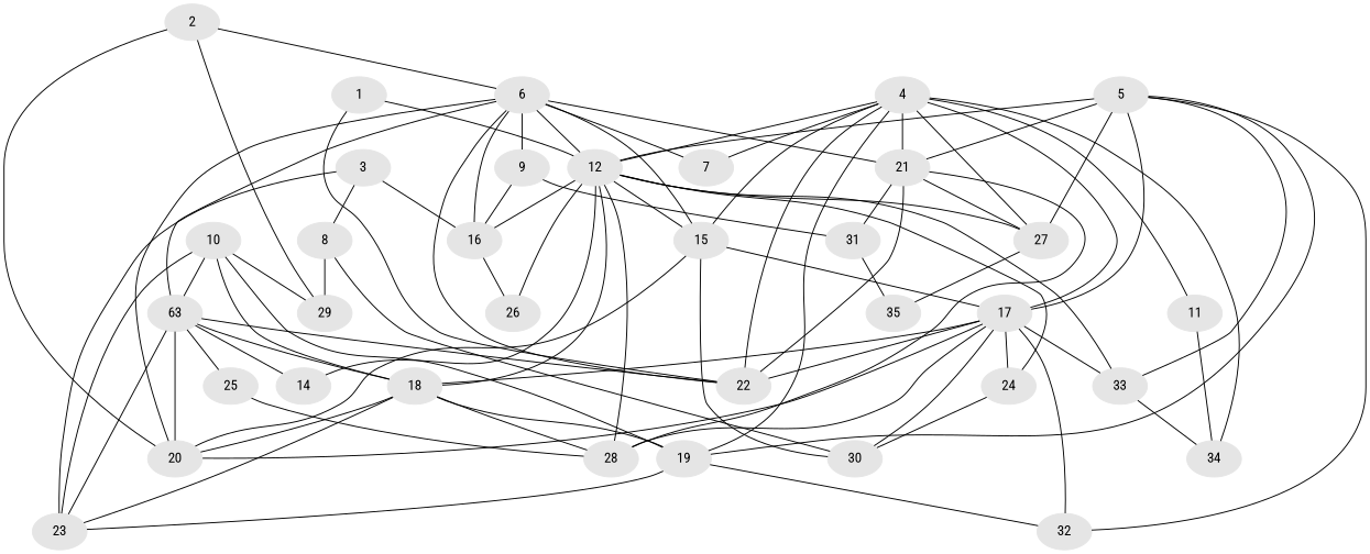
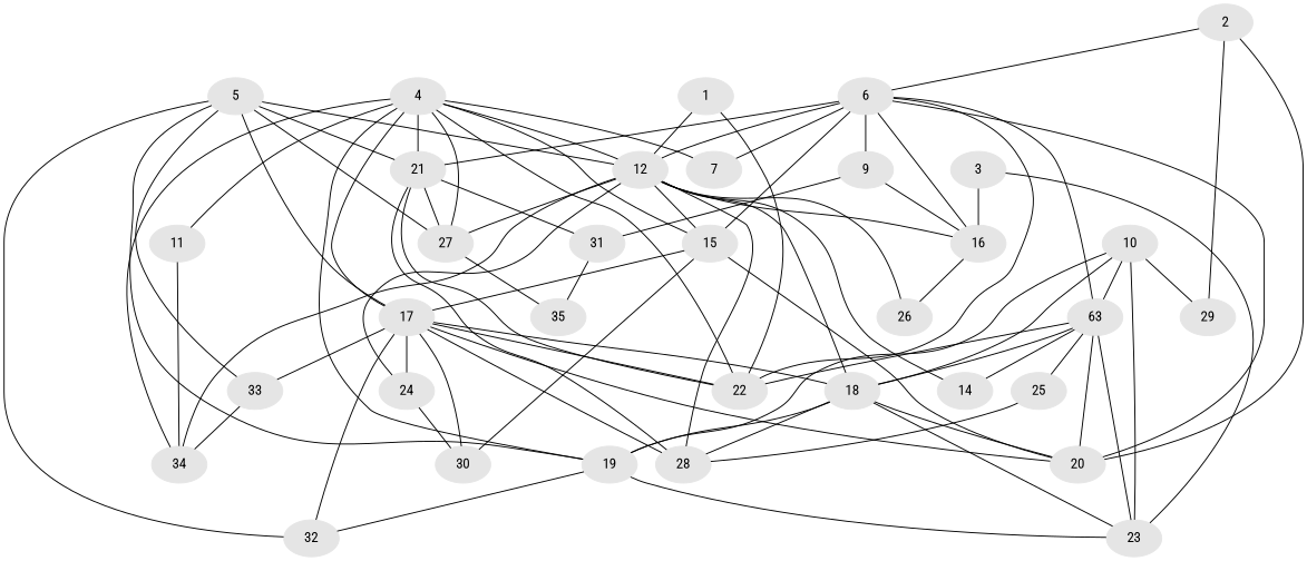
  graph {
    fontname="Roboto Condensed"
    node [color=gray90 fontname="Roboto Condensed" style=filled]
    edge [fontname="Roboto Condensed" weight=1.0]
    1
    12
    22
    15
    27
    34
    16
    18
    14
    24
    26
    28
    2
    6
    20
    29
    7
    21
    9
    n20 [label=63]
    3
-   8
    23
    30
    4
    11
    17
    19
    32
    33
    31
    35
    5
    25
    10
    1 -- 12
    1 -- 22
    12 -- 15
    12 -- 27
-   12 -- 33
+   12 -- 34
    12 -- 16
    12 -- 18
    12 -- 14
    12 -- 24
    12 -- 26
    12 -- 28
    15 -- 20
    15 -- 30
    15 -- 17
    27 -- 35
    16 -- 26
    18 -- 28
    18 -- 20
    18 -- 23
    18 -- 19
    24 -- 30
    2 -- 6 [weight=2.0]
    2 -- 20 [weight=2.0]
    2 -- 29
    6 -- 12
    6 -- 22
    6 -- 15 [weight=2.0]
    6 -- 16
    6 -- 20
    6 -- 7
    6 -- 21 [weight=2.0]
    6 -- 9 [weight=2.0]
    6 -- n20
    21 -- 22
    21 -- 27
    21 -- 28
    21 -- 31
    9 -- 16
    9 -- 31
    n20 -- 22
    n20 -- 18
    n20 -- 14
    n20 -- 20 [weight=4.0]
    n20 -- 23
    n20 -- 25
    3 -- 16
-   3 -- 8
    3 -- 23
-   8 -- 29
-   8 -- 30
    4 -- 12
    4 -- 22
    4 -- 15
    4 -- 27
    4 -- 34
    4 -- 7
    4 -- 21 [weight=3.0]
    4 -- 11
    4 -- 17
    4 -- 19
    11 -- 34
    17 -- 22
    17 -- 18
    17 -- 24
    17 -- 28 [weight=2.0]
    17 -- 20 [weight=2.0]
    17 -- 30
    17 -- 32
    17 -- 33
    19 -- 23
    19 -- 32
    33 -- 34
    31 -- 35
    5 -- 12 [weight=2.0]
    5 -- 27
    5 -- 21
    5 -- 17
    5 -- 19
    5 -- 32
    5 -- 33
    25 -- 28
    10 -- 18
    10 -- 29
    10 -- n20
    10 -- 23
    10 -- 19 [weight=2.0]
  }
